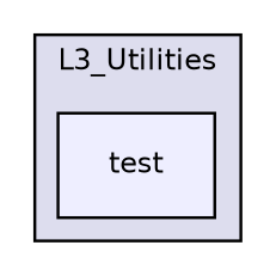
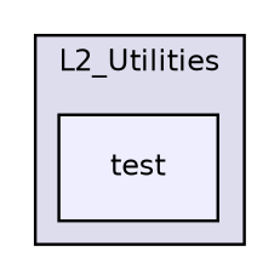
  digraph {
    compound=true
    n1 [fillcolor="#eeeeff" fontname=Helvetica fontsize=10 label=test pencolor=black shape=box style=filled]
    subgraph cluster_1 {
      bgcolor="#ddddee"
      fontname=Helvetica
      fontsize=10
-     label=L3_Utilities
+     label=L2_Utilities
      pencolor=black
      n1
    }
  }
